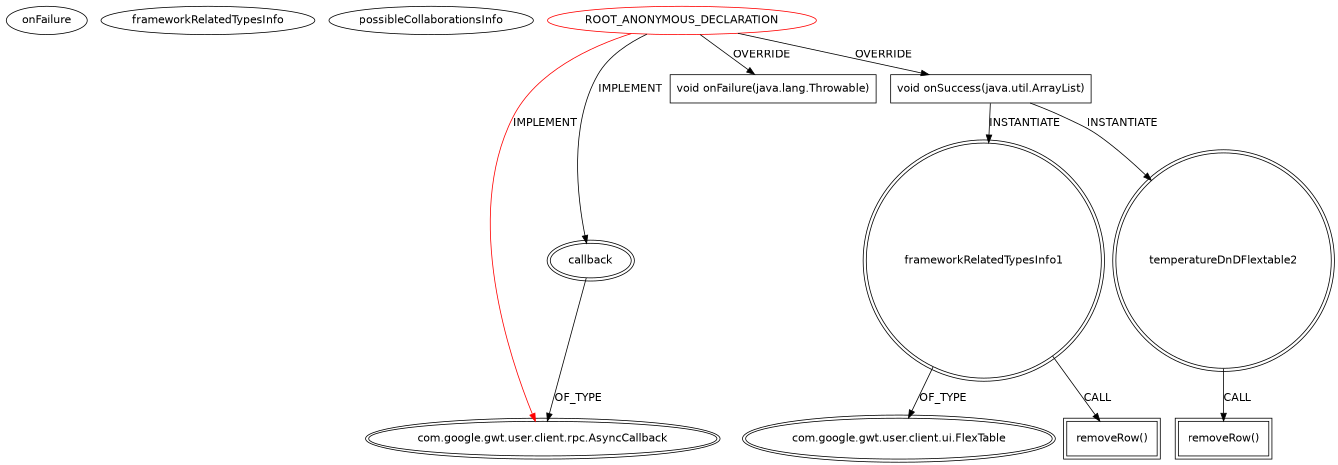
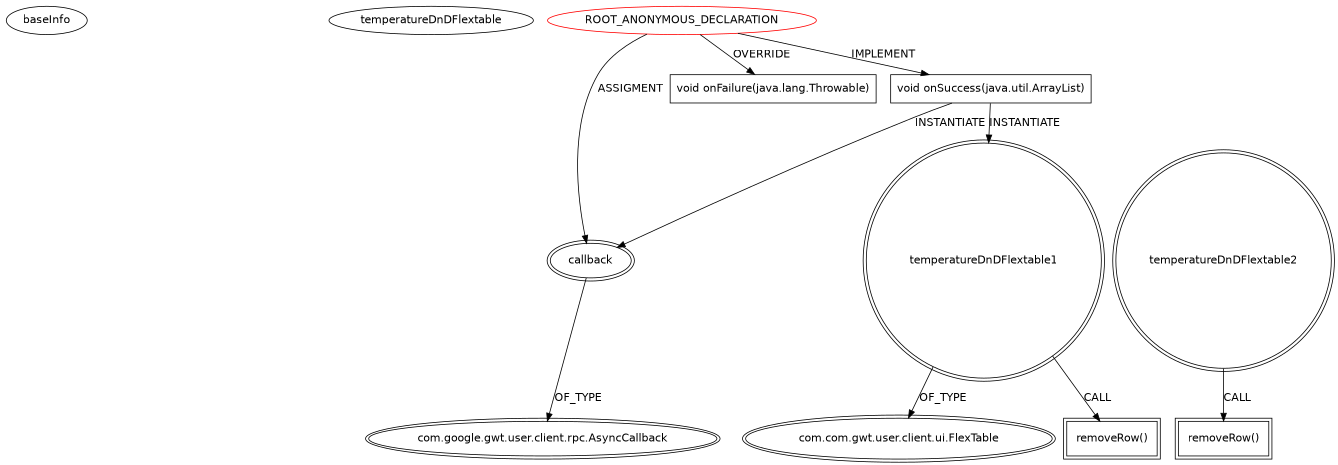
  digraph {
    fontname="DejaVu Sans"
    node [fontname="DejaVu Sans" isFrameworkType=true peripheries=2]
    edge [fontname="DejaVu Sans"]
-   baseInfo [category=extension_graph graphId=1079 isAnonymous=true possibleRelation=false label=onFailure isFrameworkType="" peripheries=""]
-   frameworkRelatedTypesInfo [0="com.google.gwt.user.client.rpc.AsyncCallback" isFrameworkType="" peripheries=""]
-   possibleCollaborationsInfo [isFrameworkType="" peripheries=""]
+   baseInfo [category=extension_graph graphId=1079 isAnonymous=true possibleRelation=false isFrameworkType="" peripheries=""]
+   possibleCollaborationsInfo [label=temperatureDnDFlextable isFrameworkType="" peripheries=""]
    n4 [color=red isFrameworkType=false label=ROOT_ANONYMOUS_DECLARATION vertexType=ROOT_ANONYMOUS_DECLARATION peripheries=""]
    n5 [label="com.google.gwt.user.client.rpc.AsyncCallback" vertexType=FRAMEWORK_INTERFACE_TYPE]
    n6 [label=callback vertexType=OUTSIDE_VARIABLE_EXPRESION]
    n7 [isFrameworkType=false label="void onFailure(java.lang.Throwable)" shape=box vertexType=OVERRIDING_METHOD_DECLARATION peripheries=""]
    n8 [isFrameworkType=false label="void onSuccess(java.util.ArrayList)" shape=box vertexType=OVERRIDING_METHOD_DECLARATION peripheries=""]
-   n9 [label=frameworkRelatedTypesInfo1 shape=circle vertexType=VARIABLE_EXPRESION]
+   n9 [label=temperatureDnDFlextable1 shape=circle vertexType=VARIABLE_EXPRESION]
    n10 [label=temperatureDnDFlextable2 shape=circle vertexType=VARIABLE_EXPRESION]
-   n11 [label="com.google.gwt.user.client.ui.FlexTable" vertexType=FRAMEWORK_CLASS_TYPE]
+   n11 [label="com.com.gwt.user.client.ui.FlexTable" vertexType=FRAMEWORK_CLASS_TYPE]
    n12 [label="removeRow()" shape=box vertexType=INSIDE_CALL]
    n13 [label="removeRow()" shape=box vertexType=INSIDE_CALL]
-   n4 -> n5 [color=red label=IMPLEMENT]
-   n4 -> n6 [label=IMPLEMENT]
+   n4 -> n6 [label=ASSIGMENT]
    n4 -> n7 [label=OVERRIDE]
-   n4 -> n8 [label=OVERRIDE]
+   n4 -> n8 [label=IMPLEMENT]
    n6 -> n5 [label=OF_TYPE]
    n8 -> n9 [label=INSTANTIATE]
-   n8 -> n10 [label=INSTANTIATE]
+   n8 -> n6 [label=INSTANTIATE]
    n9 -> n11 [label=OF_TYPE]
    n9 -> n12 [label=CALL]
    n10 -> n13 [label=CALL]
  }
